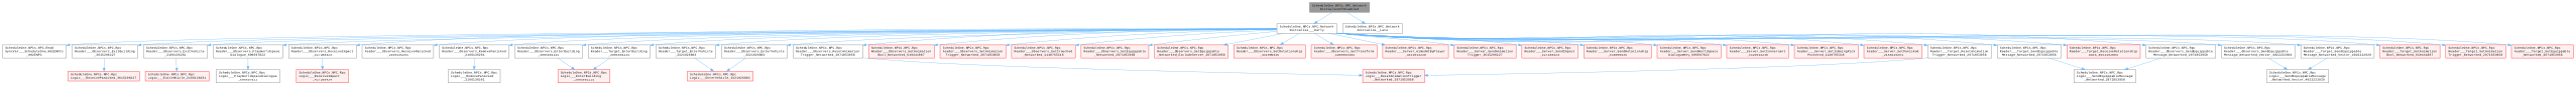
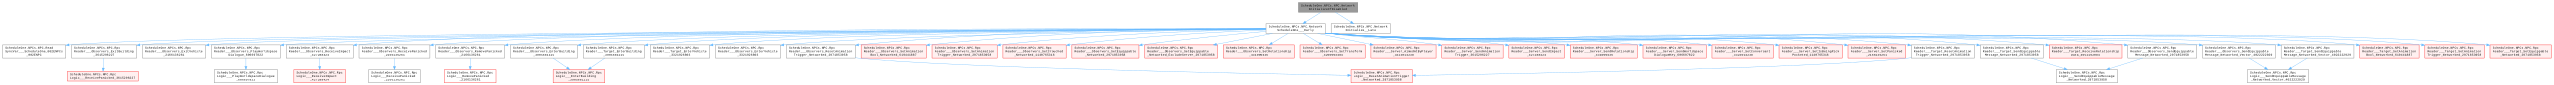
  digraph {
    fontname="Liberation Mono"
    rankdir=TB
    node [color=red fillcolor="#FFF0F0" fontname="Liberation Mono" fontsize=10 shape=box style=filled]
    edge [color=steelblue1 fontname="Liberation Mono" fontsize=10 labelfontname=Helvetica labelfontsize=10 style=solid]
    n1 [color=gray40 fillcolor=grey60 fontcolor=black height=0.2 label="ScheduleOne.NPCs.NPC.Network\lInitializeIfDisabled" width=0.4]
-   n2 [color=grey40 fillcolor=white height=0.2 label="ScheduleOne.NPCs.NPC.Network\lInitialize___Early" width=0.4]
+   n2 [color=grey40 fillcolor=white height=0.2 label="ScheduleOne.NPCs.NPC.Network\lScheduleOne___Early" width=0.4]
    n3 [color=grey40 fillcolor=white height=0.2 label="ScheduleOne.NPCs.NPC.Network\lInitialize__Late" width=0.4]
    n4 [color=grey40 fillcolor=white height=0.2 label="ScheduleOne.NPCs.NPC.Read\lSyncVar___ScheduleOne_002ENPCs\l_002ENPC" width=0.4]
    n5 [color=grey40 fillcolor=white height=0.2 label="ScheduleOne.NPCs.NPC.Rpc\lReader___Observers_EnterBuilding\l_3905681115" width=0.4]
    n6 [color=grey40 fillcolor=white height=0.2 label="ScheduleOne.NPCs.NPC.Rpc\lReader___Observers_EnterVehicle\l_3321926803" width=0.4]
    n7 [color=grey40 fillcolor=white height=0.2 label="ScheduleOne.NPCs.NPC.Rpc\lReader___Observers_ExitBuilding\l_3615296227" width=0.4]
    n8 [color=grey40 fillcolor=white height=0.2 label="ScheduleOne.NPCs.NPC.Rpc\lReader___Observers_ExitVehicle\l_2166136261" width=0.4]
    n9 [color=grey40 fillcolor=white height=0.2 label="ScheduleOne.NPCs.NPC.Rpc\lReader___Observers_PlayWorldspace\lDialogue_606697822" width=0.4]
    n10 [color=grey40 fillcolor=white height=0.2 label="ScheduleOne.NPCs.NPC.Rpc\lReader___Observers_ReceiveImpact\l_427288424" width=0.4]
    n11 [color=grey40 fillcolor=white height=0.2 label="ScheduleOne.NPCs.NPC.Rpc\lReader___Observers_ReceivePanicked\l_2166136261" width=0.4]
    n12 [color=grey40 fillcolor=white height=0.2 label="ScheduleOne.NPCs.NPC.Rpc\lReader___Observers_RemovePanicked\l_2166136261" width=0.4]
    n13 [color=grey40 fillcolor=white height=0.2 label="ScheduleOne.NPCs.NPC.Rpc\lReader___Observers_ResetAnimation\lTrigger_Networked_2971853958" width=0.4]
    n14 [color=grey40 fillcolor=white height=0.2 label="ScheduleOne.NPCs.NPC.Rpc\lReader___Observers_SendEquippable\lMessage_Networked_2971853958" width=0.4]
    n15 [color=grey40 fillcolor=white height=0.2 label="ScheduleOne.NPCs.NPC.Rpc\lReader___Observers_SendEquippable\lMessage_Networked_Vector_4022222929" width=0.4]
    n16 [height=0.2 label="ScheduleOne.NPCs.NPC.Rpc\lReader___Observers_SetAnimation\lBool_Networked_619441887" width=0.4]
    n17 [height=0.2 label="ScheduleOne.NPCs.NPC.Rpc\lReader___Observers_SetAnimation\lTrigger_Networked_2971853958" width=0.4]
    n18 [height=0.2 label="ScheduleOne.NPCs.NPC.Rpc\lReader___Observers_SetCrouched\l_Networked_1140765316" width=0.4]
    n19 [height=0.2 label="ScheduleOne.NPCs.NPC.Rpc\lReader___Observers_SetEquippable\l_Networked_2971853958" width=0.4]
    n20 [height=0.2 label="ScheduleOne.NPCs.NPC.Rpc\lReader___Observers_SetEquippable\l_Networked_ExcludeServer_2971853958" width=0.4]
    n21 [height=0.2 label="ScheduleOne.NPCs.NPC.Rpc\lReader___Observers_SetRelationship\l_431000436" width=0.4]
    n22 [height=0.2 label="ScheduleOne.NPCs.NPC.Rpc\lReader___Observers_SetTransform\l_4260003484" width=0.4]
    n23 [height=0.2 label="ScheduleOne.NPCs.NPC.Rpc\lReader___Server_AimedAtByPlayer\l_3323014238" width=0.4]
    n24 [height=0.2 label="ScheduleOne.NPCs.NPC.Rpc\lReader___Server_SendAnimation\lTrigger_3615296227" width=0.4]
    n25 [height=0.2 label="ScheduleOne.NPCs.NPC.Rpc\lReader___Server_SendImpact\l_427288424" width=0.4]
    n26 [height=0.2 label="ScheduleOne.NPCs.NPC.Rpc\lReader___Server_SendRelationship\l_431000436" width=0.4]
    n27 [height=0.2 label="ScheduleOne.NPCs.NPC.Rpc\lReader___Server_SendWorldspace\lDialogueKey_606697822" width=0.4]
    n28 [height=0.2 label="ScheduleOne.NPCs.NPC.Rpc\lReader___Server_SetConversant\l_3323014238" width=0.4]
    n29 [height=0.2 label="ScheduleOne.NPCs.NPC.Rpc\lReader___Server_SetIsBeingPick\lPocketed_1140765316" width=0.4]
    n30 [height=0.2 label="ScheduleOne.NPCs.NPC.Rpc\lReader___Server_SetPanicked\l_2166136261" width=0.4]
    n31 [color=grey40 fillcolor=white height=0.2 label="ScheduleOne.NPCs.NPC.Rpc\lReader___Target_EnterBuilding\l_3905681115" width=0.4]
    n32 [color=grey40 fillcolor=white height=0.2 label="ScheduleOne.NPCs.NPC.Rpc\lReader___Target_EnterVehicle\l_3321926803" width=0.4]
    n33 [height=0.2 label="ScheduleOne.NPCs.NPC.Rpc\lReader___Target_ReceiveRelationship\lData_4052192084" width=0.4]
    n34 [color=grey40 fillcolor=white height=0.2 label="ScheduleOne.NPCs.NPC.Rpc\lReader___Target_ResetAnimation\lTrigger_Networked_2971853958" width=0.4]
    n35 [color=grey40 fillcolor=white height=0.2 label="ScheduleOne.NPCs.NPC.Rpc\lReader___Target_SendEquippable\lMessage_Networked_2971853958" width=0.4]
    n36 [color=grey40 fillcolor=white height=0.2 label="ScheduleOne.NPCs.NPC.Rpc\lReader___Target_SendEquippable\lMessage_Networked_Vector_4022222929" width=0.4]
    n37 [height=0.2 label="ScheduleOne.NPCs.NPC.Rpc\lReader___Target_SetAnimation\lBool_Networked_619441887" width=0.4]
    n38 [height=0.2 label="ScheduleOne.NPCs.NPC.Rpc\lReader___Target_SetAnimation\lTrigger_Networked_2971853958" width=0.4]
    n39 [height=0.2 label="ScheduleOne.NPCs.NPC.Rpc\lReader___Target_SetEquippable\l_Networked_2971853958" width=0.4]
    n40 [height=0.2 label="ScheduleOne.NPCs.NPC.Rpc\lLogic___EnterBuilding\l_3905681115" width=0.4]
-   n41 [height=0.2 label="ScheduleOne.NPCs.NPC.Rpc\lLogic___EnterVehicle_3321926803" width=0.4]
    n42 [height=0.2 label="ScheduleOne.NPCs.NPC.Rpc\lLogic___ReceivePanicked_3615296227" width=0.4]
-   n43 [height=0.2 label="ScheduleOne.NPCs.NPC.Rpc\lLogic___ExitVehicle_2166136261" width=0.4]
    n44 [color=grey40 fillcolor=white height=0.2 label="ScheduleOne.NPCs.NPC.Rpc\lLogic___PlayWorldspaceDialogue\l_606697822" width=0.4]
    n45 [height=0.2 label="ScheduleOne.NPCs.NPC.Rpc\lLogic___ReceiveImpact\l_427288424" width=0.4]
-   n47 [color=grey40 fillcolor=white height=0.2 label="ScheduleOne.NPCs.NPC.Rpc\lLogic___RemovePanicked\l_2166136261" width=0.4]
+   n46 [color=grey40 fillcolor=white height=0.2 label="ScheduleOne.NPCs.NPC.Rpc\lLogic___ReceivePanicked\l_2166136261" width=0.4]
+   n47 [fillcolor=white height=0.2 label="ScheduleOne.NPCs.NPC.Rpc\lLogic___RemovePanicked\l_2166136261" width=0.4]
    n48 [height=0.2 label="ScheduleOne.NPCs.NPC.Rpc\lLogic___ResetAnimationTrigger\l_Networked_2971853958" width=0.4]
    n49 [color=grey40 fillcolor=white height=0.2 label="ScheduleOne.NPCs.NPC.Rpc\lLogic___SendEquippableMessage\l_Networked_2971853958" width=0.4]
    n50 [color=grey40 fillcolor=white height=0.2 label="ScheduleOne.NPCs.NPC.Rpc\lLogic___SendEquippableMessage\l_Networked_Vector_4022222929" width=0.4]
    n1 -> n2
    n1 -> n3
    n2 -> n4
    n2 -> n5
    n2 -> n6
    n2 -> n7
    n2 -> n8
    n2 -> n9
    n2 -> n10
    n2 -> n11
    n2 -> n12
    n2 -> n13
    n2 -> n14
    n2 -> n15
    n2 -> n16
    n2 -> n17
    n2 -> n18
    n2 -> n19
    n2 -> n20
    n2 -> n21
    n2 -> n22
    n2 -> n23
    n2 -> n24
    n2 -> n25
    n2 -> n26
    n2 -> n27
    n2 -> n28
    n2 -> n29
    n2 -> n30
    n2 -> n31
    n2 -> n32
    n2 -> n33
    n2 -> n34
    n2 -> n35
    n2 -> n36
    n2 -> n37
    n2 -> n38
    n2 -> n39
    n5 -> n40
-   n6 -> n41
    n7 -> n42
-   n8 -> n43
    n9 -> n44
    n10 -> n45
+   n11 -> n46
    n12 -> n47
    n13 -> n48
    n14 -> n49
    n15 -> n50
    n31 -> n40
-   n32 -> n41
    n34 -> n48
    n35 -> n49
    n36 -> n50
  }
